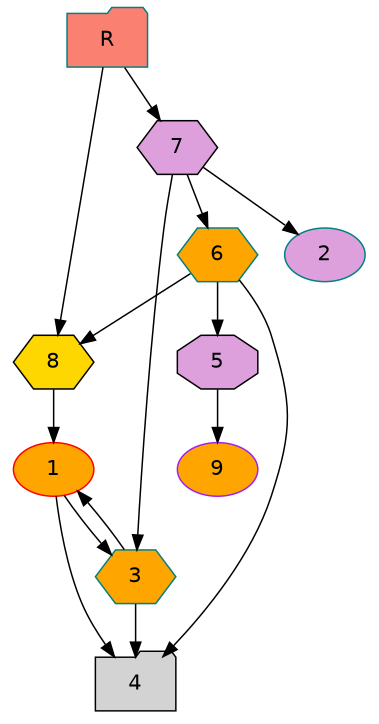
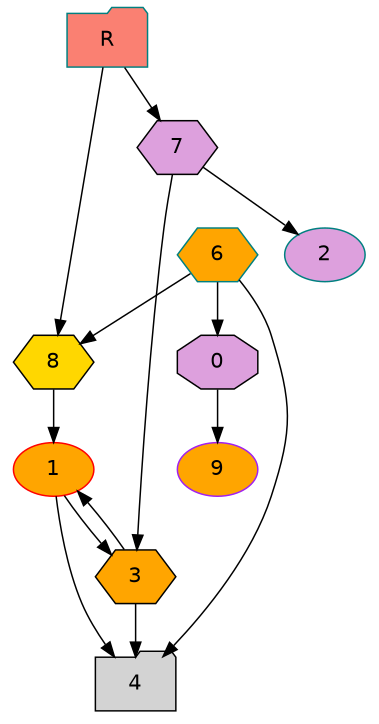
  digraph {
    fontname="DejaVu Sans"
    node [color=black fillcolor=orange fontname="DejaVu Sans" shape=hexagon style=filled]
    edge [fontname="DejaVu Sans"]
    1 [color=red shape=ellipse]
-   3 [color=teal]
+   3
    4 [fillcolor=lightgrey shape=folder]
-   5 [fillcolor=plum shape=octagon]
+   5 [fillcolor=plum shape=octagon label=0]
    9 [color=purple shape=ellipse]
    6 [color=teal]
    8 [fillcolor=gold]
    7 [fillcolor=plum]
    2 [color=teal fillcolor=plum shape=ellipse]
    R [color=teal fillcolor=salmon shape=folder]
    1 -> 3
    1 -> 4
    3 -> 1
    3 -> 4
    5 -> 9
    6 -> 4
    6 -> 5
    6 -> 8
    8 -> 1
    7 -> 3
-   7 -> 6
    7 -> 2
    R -> 8
    R -> 7
  }
